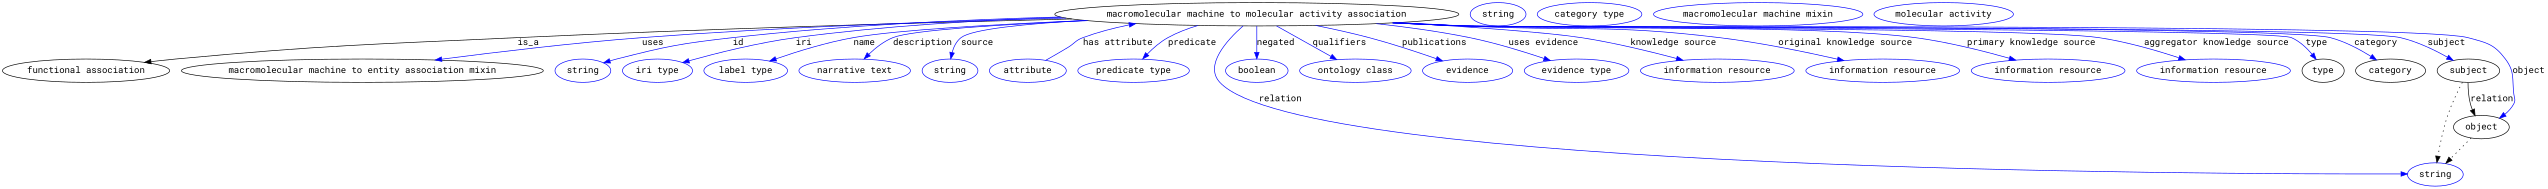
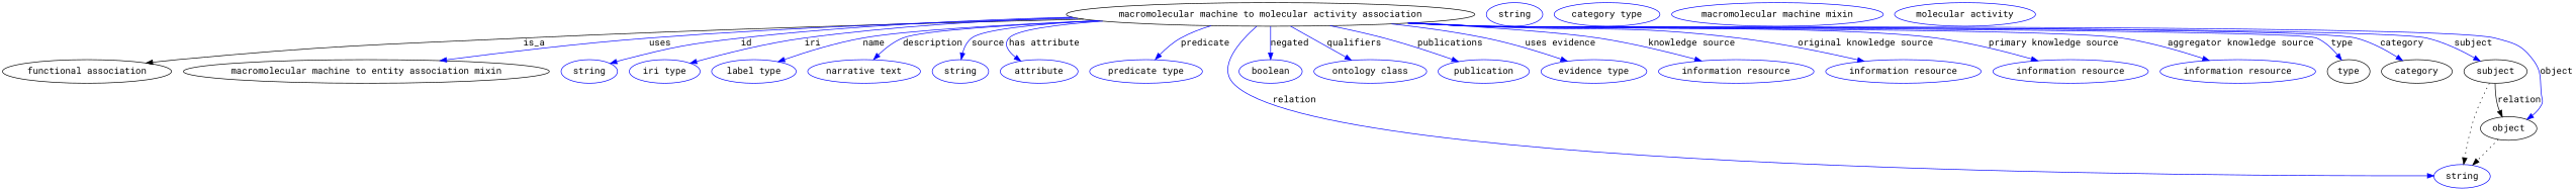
  digraph {
    fontname="Roboto Mono"
    node [fontname="Roboto Mono" color=blue]
    edge [fontname="Roboto Mono" color=blue style=solid]
    n1 [height=0.5 label="macromolecular machine to molecular activity association" width=6.0842 color=""]
    "functional association" [height=0.5 width=2.4373 color=""]
    "macromolecular machine to entity association mixin" [height=0.5 width=5.5065 color=""]
    n4 [height=0.5 label=string width=0.84854]
    n5 [height=0.5 label="iri type" width=1.011]
    n6 [height=0.5 label="label type" width=1.2638]
    n7 [height=0.5 label="narrative text" width=1.6068]
    n8 [height=0.5 label=string width=0.84854]
    n9 [height=0.5 label=attribute width=1.1193]
    n10 [height=0.5 label="predicate type" width=1.679]
    n11 [height=0.5 label=string width=0.84854]
    n12 [height=0.5 label=boolean width=1.0652]
    n13 [height=0.5 label="ontology class" width=1.7151]
-   n14 [height=0.5 label=evidence width=1.3902]
+   n14 [height=0.5 label=publication width=1.3902]
    n15 [height=0.5 label="evidence type" width=1.661]
    n16 [height=0.5 label="information resource" width=2.3651]
    n17 [height=0.5 label="information resource" width=2.3651]
    n18 [height=0.5 label="information resource" width=2.3651]
    n19 [height=0.5 label="information resource" width=2.3651]
    type [height=0.5 width=0.75 color=""]
    category [height=0.5 width=1.1374 color=""]
    subject [height=0.5 width=0.99297 color=""]
    object [height=0.5 width=0.9027 color=""]
    n24 [height=0.5 label=string width=0.84854]
    n25 [height=0.5 label="category type" width=1.6249]
    n26 [height=0.5 label="macromolecular machine mixin" width=3.4664]
    n27 [height=0.5 label="molecular activity" width=2.0943]
    n1 -> "functional association" [label=is_a color="" style=""]
    n1 -> "macromolecular machine to entity association mixin" [label=uses style=""]
    n1 -> n4 [label=id]
    n1 -> n5 [label=iri]
    n1 -> n6 [label=name]
    n1 -> n7 [label=description]
    n1 -> n8 [label=source]
-   n9 -> n1 [label="has attribute"]
+   n1 -> n9 [label="has attribute"]
    n1 -> n10 [label=predicate]
    n1 -> n11 [label=relation]
    n1 -> n12 [label=negated]
    n1 -> n13 [label=qualifiers]
    n1 -> n14 [label=publications]
    n1 -> n15 [label="uses evidence"]
    n1 -> n16 [label="knowledge source"]
    n1 -> n17 [label="original knowledge source"]
    n1 -> n18 [label="primary knowledge source"]
    n1 -> n19 [label="aggregator knowledge source"]
    n1 -> type [label=type]
    n1 -> category [label=category]
    n1 -> subject [label=subject]
    n1 -> object [label=object]
    subject -> n11 [style=dotted color=""]
    subject -> object [label=relation color="" style=""]
    object -> n11 [style=dotted color=""]
  }
